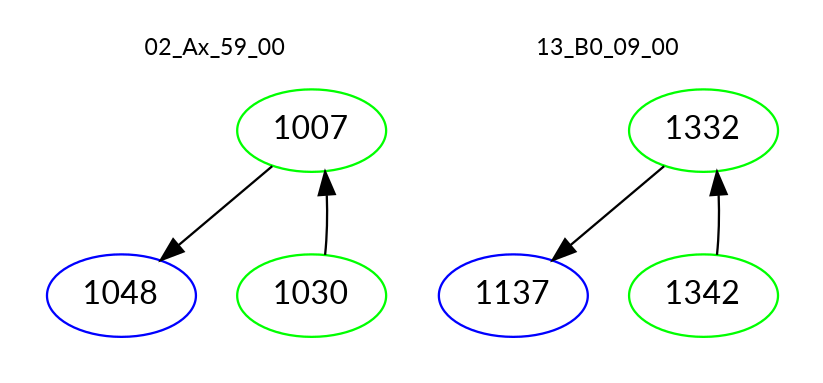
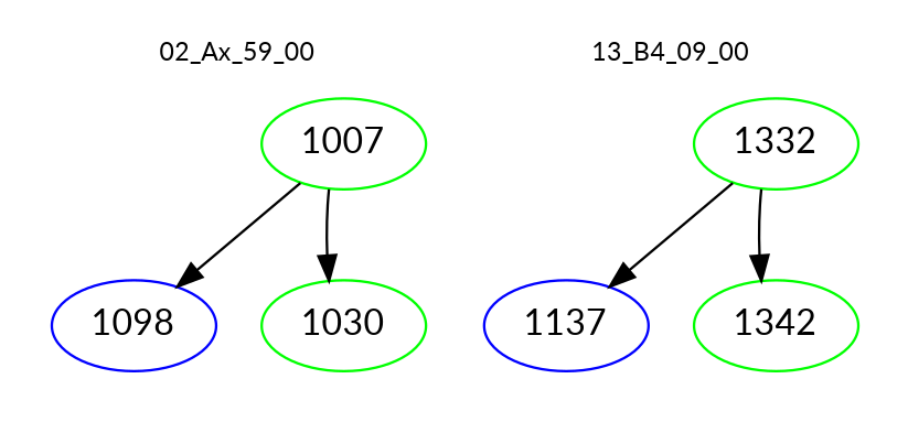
  digraph {
    fontname=Lato
    node [color=green fontname=Lato]
    edge [color=black fontname=Lato]
    n1 [label=1007]
-   n2 [color=blue label=1048]
+   n2 [color=blue label=1098]
    n3 [label=1030]
    n4 [label=1332]
    n5 [color=blue label=1137]
    n6 [label=1342]
    subgraph cluster_1 {
      color=white
      fontsize=10
      label="02_Ax_59_00"
      n1
      n2
      n3
    }
    subgraph cluster_2 {
      color=white
      fontsize=10
-     label="13_B0_09_00"
+     label="13_B4_09_00"
      n4
      n5
      n6
    }
    n1 -> n2
-   n3 -> n1
+   n1 -> n3
    n4 -> n5
-   n6 -> n4
+   n4 -> n6
  }
